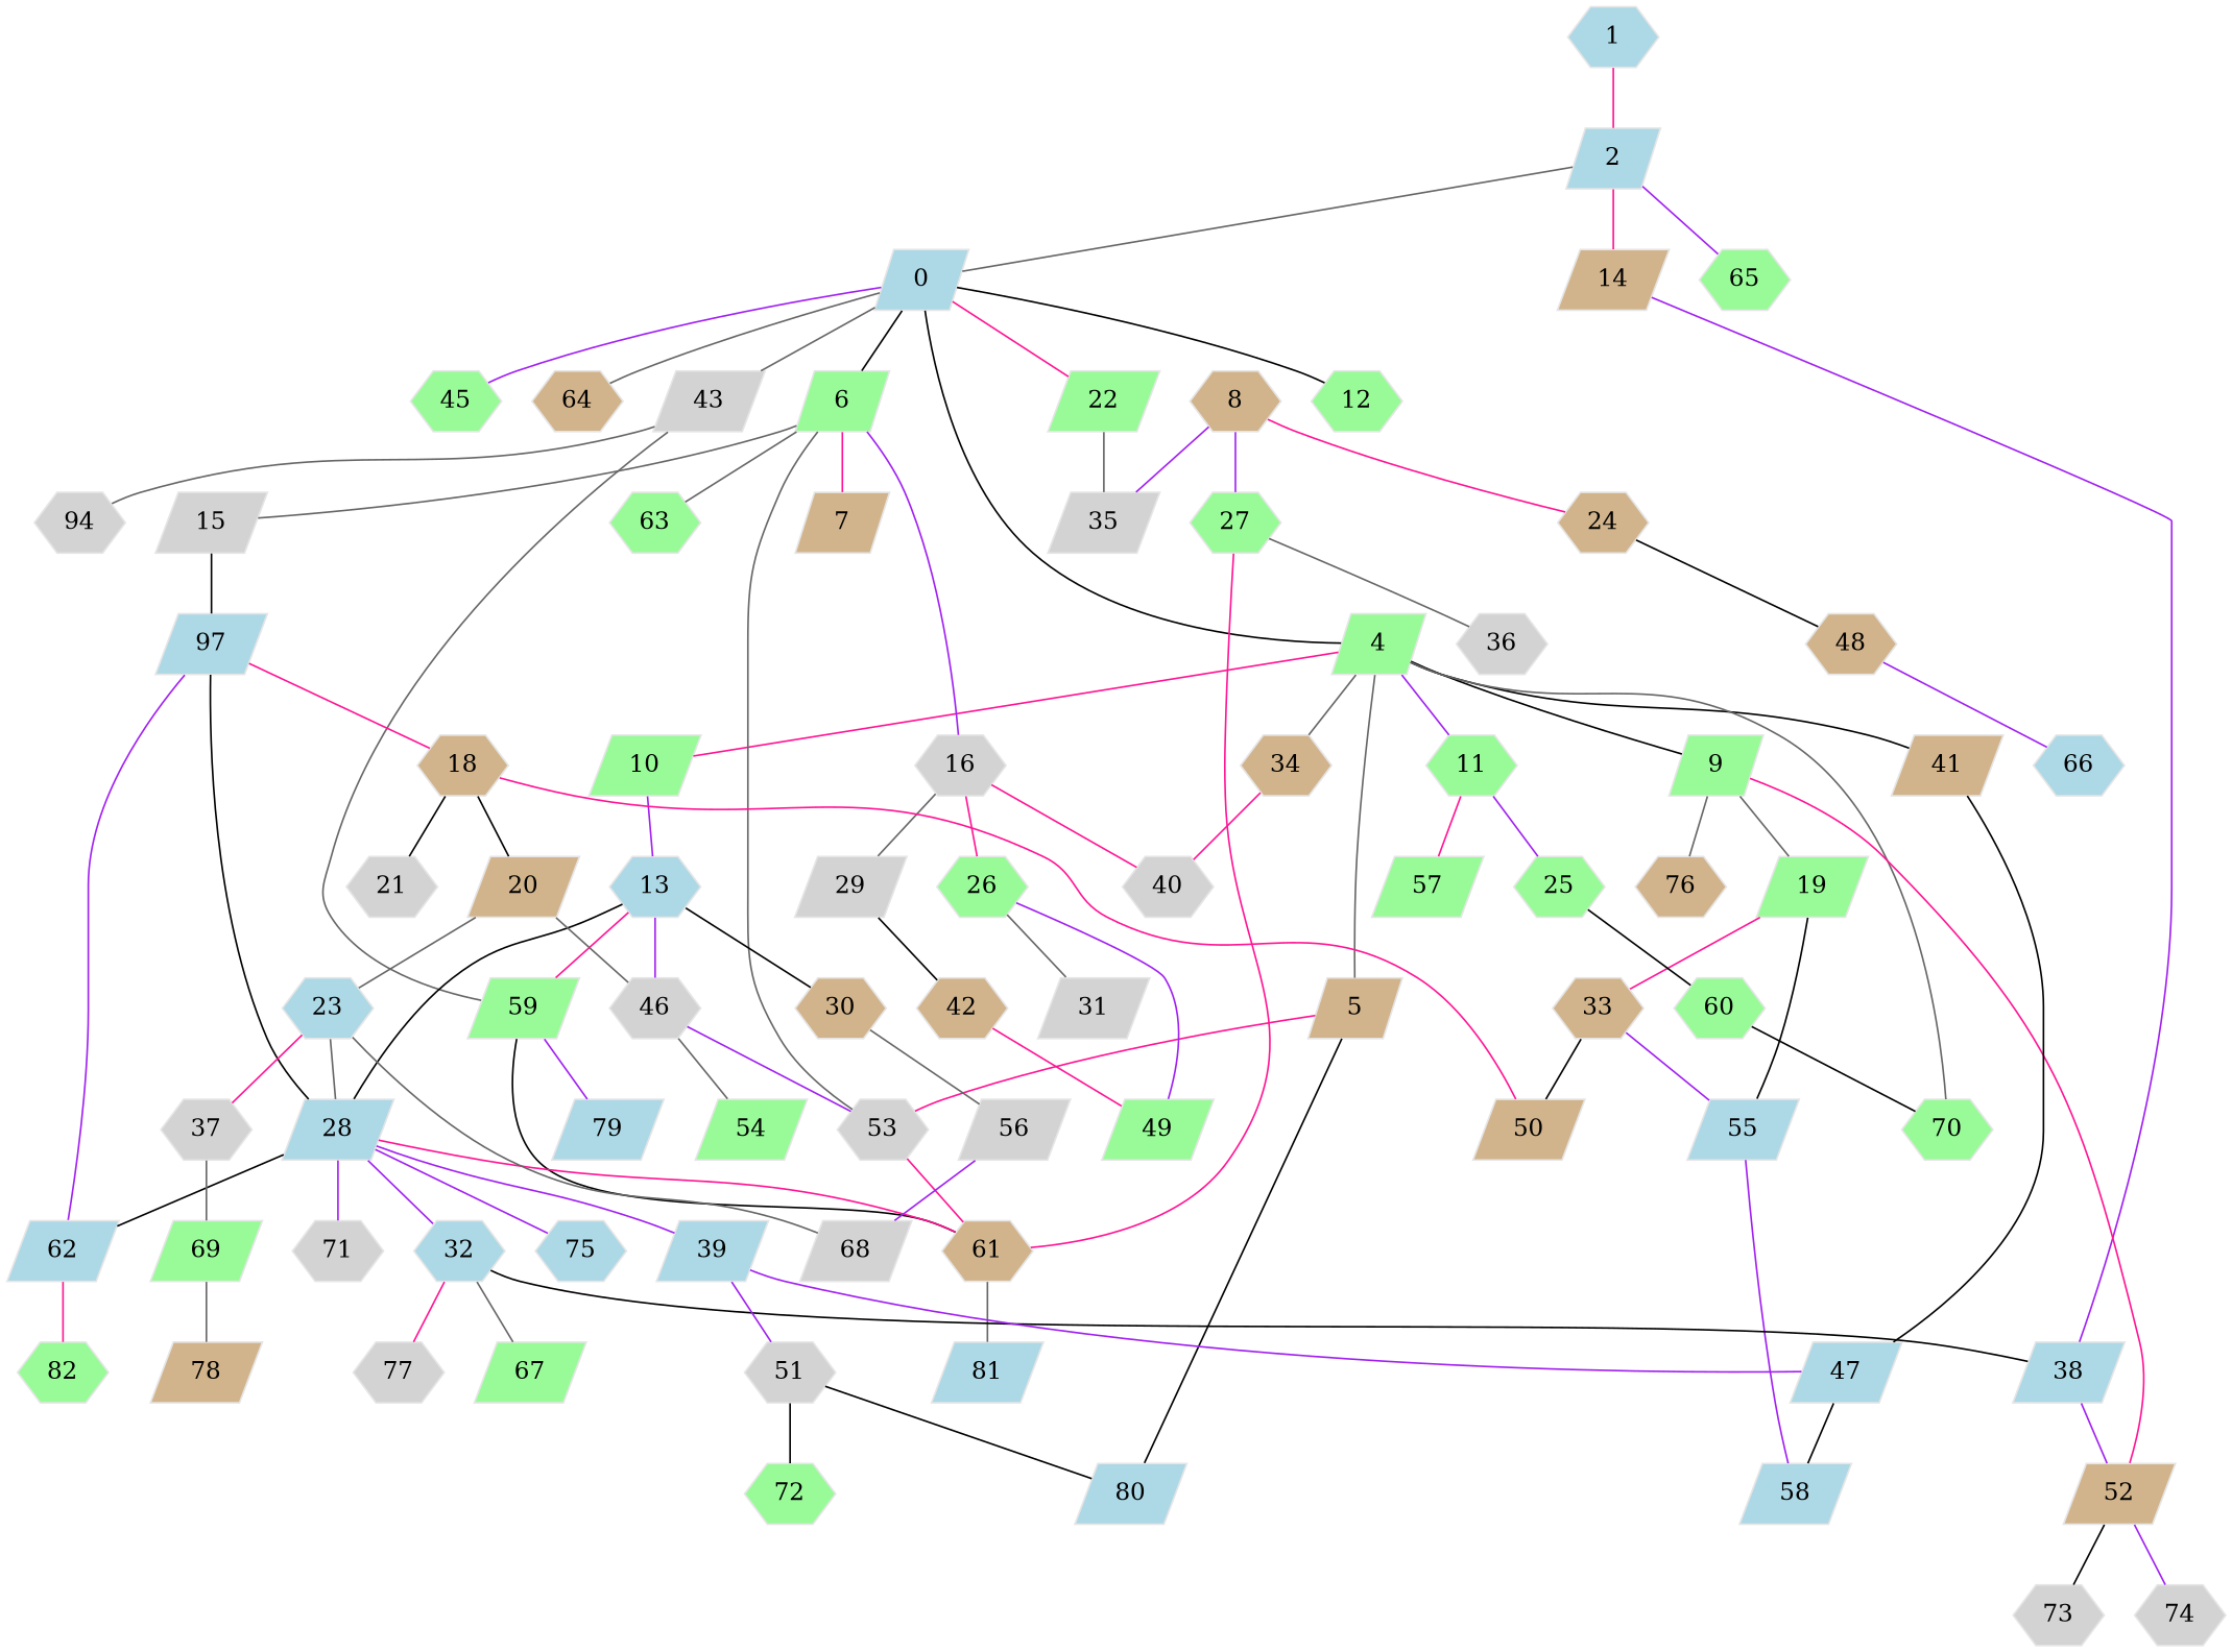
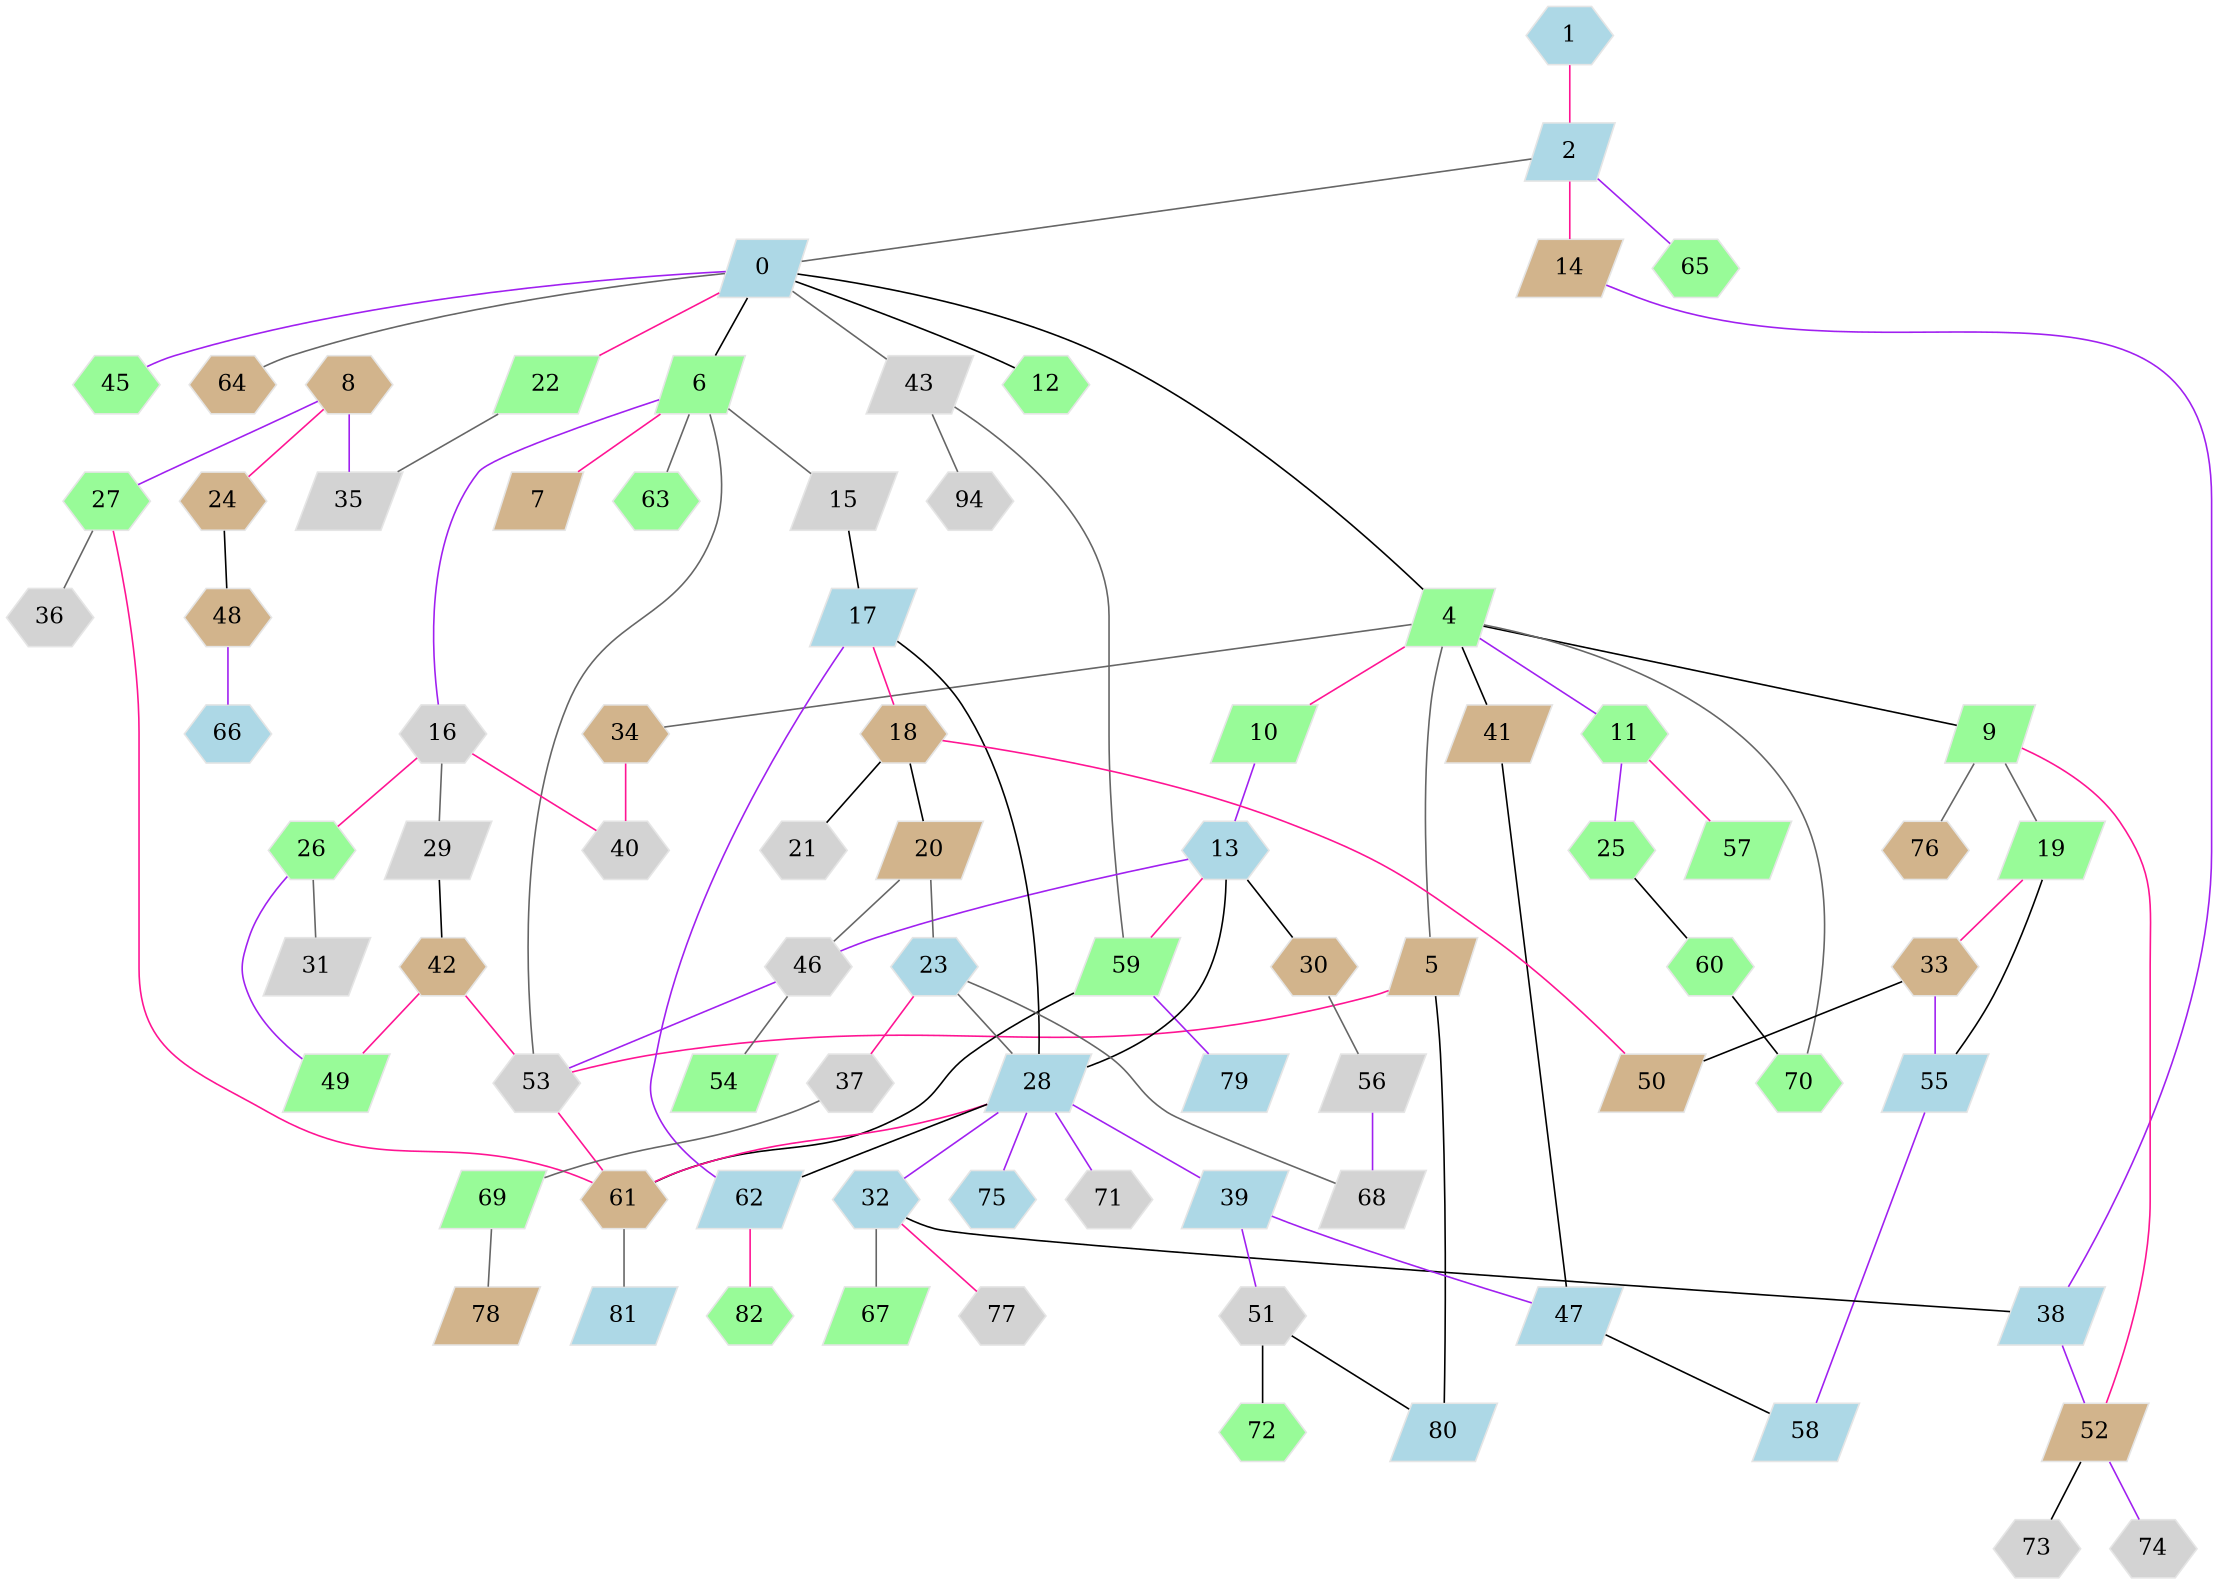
  graph {
    node [color=gray90 fillcolor=palegreen shape=hexagon style=filled]
    edge [color=gray40]
    1 [fillcolor=lightblue]
    2 [fillcolor=lightblue shape=parallelogram]
    n3 [fillcolor=lightblue label=0 shape=parallelogram]
    14 [fillcolor=tan shape=parallelogram]
    65
    4 [shape=parallelogram]
    6 [shape=parallelogram]
    12
    22 [shape=parallelogram]
    43 [fillcolor=lightgrey shape=parallelogram]
    45
    64 [fillcolor=tan]
    38 [fillcolor=lightblue shape=parallelogram]
    5 [fillcolor=tan shape=parallelogram]
    9 [shape=parallelogram]
    10 [shape=parallelogram]
    11
    34 [fillcolor=tan]
    41 [fillcolor=tan shape=parallelogram]
    70
    53 [fillcolor=lightgrey]
    7 [fillcolor=tan shape=parallelogram]
    15 [fillcolor=lightgrey shape=parallelogram]
    16 [fillcolor=lightgrey]
    63
    35 [fillcolor=lightgrey shape=parallelogram]
    59 [shape=parallelogram]
    n28 [fillcolor=lightgrey label=94]
    80 [fillcolor=lightblue shape=parallelogram]
    19 [shape=parallelogram]
    52 [fillcolor=tan shape=parallelogram]
    76 [fillcolor=tan]
    13 [fillcolor=lightblue]
    25
    57 [shape=parallelogram]
    40 [fillcolor=lightgrey]
    47 [fillcolor=lightblue shape=parallelogram]
    61 [fillcolor=tan]
-   17 [fillcolor=lightblue shape=parallelogram label=97]
+   17 [fillcolor=lightblue shape=parallelogram]
    26
    29 [fillcolor=lightgrey shape=parallelogram]
    8 [fillcolor=tan]
    24 [fillcolor=tan]
    27
    48 [fillcolor=tan]
    36 [fillcolor=lightgrey]
    33 [fillcolor=tan]
    55 [fillcolor=lightblue shape=parallelogram]
    73 [fillcolor=lightgrey]
    74 [fillcolor=lightgrey]
    28 [fillcolor=lightblue shape=parallelogram]
    30 [fillcolor=tan]
    46 [fillcolor=lightgrey]
    60
    62 [fillcolor=lightblue shape=parallelogram]
    32 [fillcolor=lightblue]
    39 [fillcolor=lightblue shape=parallelogram]
    71 [fillcolor=lightgrey]
    75 [fillcolor=lightblue]
    56 [fillcolor=lightgrey shape=parallelogram]
    54 [shape=parallelogram]
    79 [fillcolor=lightblue shape=parallelogram]
    18 [fillcolor=tan]
    31 [fillcolor=lightgrey shape=parallelogram]
    49 [shape=parallelogram]
    42 [fillcolor=tan]
    20 [fillcolor=tan shape=parallelogram]
    21 [fillcolor=lightgrey]
    50 [fillcolor=tan shape=parallelogram]
    82
    23 [fillcolor=lightblue]
    58 [fillcolor=lightblue shape=parallelogram]
    37 [fillcolor=lightgrey]
    68 [fillcolor=lightgrey shape=parallelogram]
    69 [shape=parallelogram]
    66 [fillcolor=lightblue]
    81 [fillcolor=lightblue shape=parallelogram]
    67 [shape=parallelogram]
    77 [fillcolor=lightgrey]
    51 [fillcolor=lightgrey]
    78 [fillcolor=tan shape=parallelogram]
    72
    1 -- 2 [color=deeppink]
    2 -- n3
    2 -- 14 [color=deeppink]
    2 -- 65 [color=purple]
    n3 -- 4 [color=black]
    n3 -- 6 [color=black]
    n3 -- 12 [color=black]
    n3 -- 22 [color=deeppink]
    n3 -- 43
    n3 -- 45 [color=purple]
    n3 -- 64
    14 -- 38 [color=purple]
    4 -- 5
    4 -- 9 [color=black]
    4 -- 10 [color=deeppink]
    4 -- 11 [color=purple]
    4 -- 34
    4 -- 41 [color=black]
    4 -- 70
    6 -- 53
    6 -- 7 [color=deeppink]
    6 -- 15
    6 -- 16 [color=purple]
    6 -- 63
    22 -- 35
    43 -- 59
    43 -- n28
    38 -- 52 [color=purple]
    5 -- 53 [color=deeppink]
    5 -- 80 [color=black]
    9 -- 19
    9 -- 52 [color=deeppink]
    9 -- 76
    10 -- 13 [color=purple]
    11 -- 25 [color=purple]
    11 -- 57 [color=deeppink]
    34 -- 40 [color=deeppink]
    41 -- 47 [color=black]
    53 -- 61 [color=deeppink]
    15 -- 17 [color=black]
    16 -- 40 [color=deeppink]
    16 -- 26 [color=deeppink]
    16 -- 29
    59 -- 61 [color=black]
    59 -- 79 [color=purple]
    19 -- 33 [color=deeppink]
    19 -- 55 [color=black]
    52 -- 73 [color=black]
    52 -- 74 [color=purple]
    13 -- 59 [color=deeppink]
    13 -- 28 [color=black]
    13 -- 30 [color=black]
    13 -- 46 [color=purple]
    25 -- 60 [color=black]
    47 -- 58 [color=black]
    61 -- 81
    17 -- 28 [color=black]
    17 -- 62 [color=purple]
    17 -- 18 [color=deeppink]
    26 -- 31
    26 -- 49 [color=purple]
    29 -- 42 [color=black]
    8 -- 35 [color=purple]
    8 -- 24 [color=deeppink]
    8 -- 27 [color=purple]
    24 -- 48 [color=black]
    27 -- 61 [color=deeppink]
    27 -- 36
    48 -- 66 [color=purple]
    33 -- 55 [color=purple]
    33 -- 50 [color=black]
    55 -- 58 [color=purple]
    28 -- 61 [color=deeppink]
    28 -- 62 [color=black]
    28 -- 32 [color=purple]
    28 -- 39 [color=purple]
    28 -- 71 [color=purple]
    28 -- 75 [color=purple]
    30 -- 56
    46 -- 53 [color=purple]
    46 -- 54
    60 -- 70 [color=black]
    62 -- 82 [color=deeppink]
    32 -- 38 [color=black]
    32 -- 67
    32 -- 77 [color=deeppink]
    39 -- 47 [color=purple]
    39 -- 51 [color=purple]
    56 -- 68 [color=purple]
    18 -- 20 [color=black]
    18 -- 21 [color=black]
    18 -- 50 [color=deeppink]
+   42 -- 53 [color=deeppink]
    42 -- 49 [color=deeppink]
    20 -- 46
    20 -- 23
    23 -- 28
    23 -- 37 [color=deeppink]
    23 -- 68
    37 -- 69
    69 -- 78
    51 -- 80 [color=black]
    51 -- 72 [color=black]
  }
